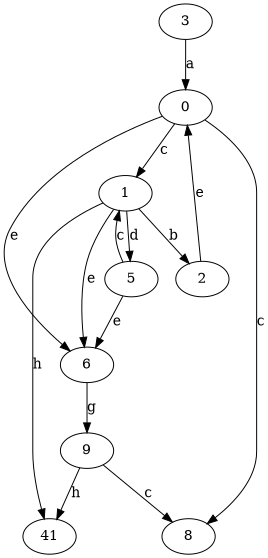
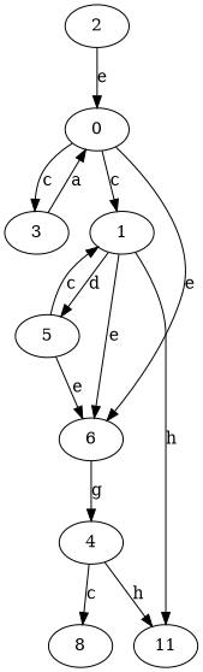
  strict digraph {
    0
    3
    n3 [label=1]
    6
    2
    5
-   11 [label=41]
-   9
+   11
+   9 [label=4]
    8
-   0 -> 8 [label=c]
+   0 -> 3 [label=c]
    0 -> n3 [label=c]
    0 -> 6 [label=e]
    3 -> 0 [label=a]
    n3 -> 6 [label=e]
-   n3 -> 2 [label=b]
    n3 -> 5 [label=d]
    n3 -> 11 [label=h]
    6 -> 9 [label=g]
    2 -> 0 [label=e]
    5 -> n3 [label=c]
    5 -> 6 [label=e]
    9 -> 11 [label=h]
    9 -> 8 [label=c]
  }
